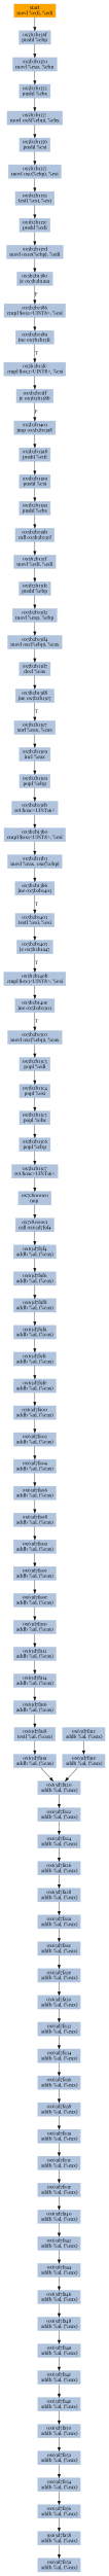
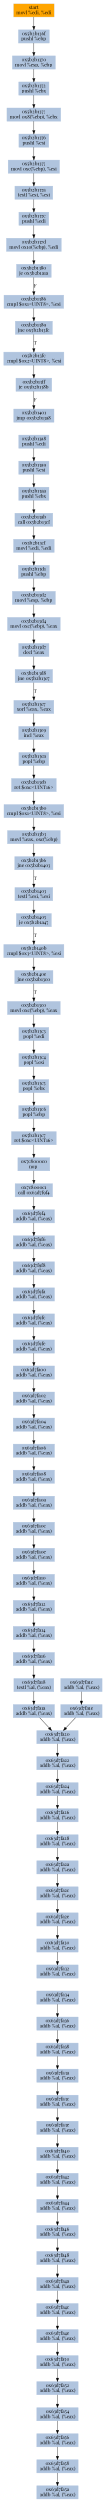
  digraph {
    fontname="Playfair Display"
    node [color=lightsteelblue fillcolor=lightsteelblue fontname="Playfair Display" shape=rectangle style=filled]
    edge [color="#000000" fontname="Playfair Display"]
    n1 [color=lightgrey fillcolor=orange label="start\nmovl %edi, %edi"]
    n2 [label="0x5b2b136f\npushl %ebp"]
    n3 [label="0x5b2b1370\nmovl %esp, %ebp"]
    n4 [label="0x5b2b1372\npushl %ebx"]
    n5 [label="0x5b2b1373\nmovl 0x8(%ebp), %ebx"]
    n6 [label="0x5b2b1376\npushl %esi"]
    n7 [label="0x5b2b1377\nmovl 0xc(%ebp), %esi"]
    n8 [label="0x5b2b137a\ntestl %esi, %esi"]
    n9 [label="0x5b2b137c\npushl %edi"]
    n10 [label="0x5b2b137d\nmovl 0x10(%ebp), %edi"]
    n11 [label="0x5b2b1380\nje 0x5b2b1a1a"]
    n12 [label="0x5b2b1386\ncmpl $0x1<UINT8>, %esi"]
    n13 [label="0x5b2b1389\njne 0x5b2b13fc"]
    n14 [label="0x5b2b13fc\ncmpl $0x2<UINT8>, %esi"]
    n15 [label="0x5b2b13ff\nje 0x5b2b138b"]
    n16 [label="0x5b2b1401\njmp 0x5b2b13a8"]
    n17 [label="0x5b2b13a8\npushl %edi"]
    n18 [label="0x5b2b13a9\npushl %esi"]
    n19 [label="0x5b2b13aa\npushl %ebx"]
    n20 [label="0x5b2b13ab\ncall 0x5b2b13cf"]
    n21 [label="0x5b2b13cf\nmovl %edi, %edi"]
    n22 [label="0x5b2b13d1\npushl %ebp"]
    n23 [label="0x5b2b13d2\nmovl %esp, %ebp"]
    n24 [label="0x5b2b13d4\nmovl 0xc(%ebp), %eax"]
    n25 [label="0x5b2b13d7\ndecl %eax"]
    n26 [label="0x5b2b13d8\njne 0x5b2b13e7"]
    n27 [label="0x5b2b13e7\nxorl %eax, %eax"]
    n28 [label="0x5b2b13e9\nincl %eax"]
    n29 [label="0x5b2b13ea\npopl %ebp"]
    n30 [label="0x5b2b13eb\nret $0xc<UINT16>"]
    n31 [label="0x5b2b13b0\ncmpl $0x1<UINT8>, %esi"]
    n32 [label="0x5b2b13b3\nmovl %eax, 0xc(%ebp)"]
    n33 [label="0x5b2b13b6\njne 0x5b2b1403"]
    n34 [label="0x5b2b1403\ntestl %esi, %esi"]
    n35 [label="0x5b2b1405\nje 0x5b2b1a47"]
    n36 [label="0x5b2b140b\ncmpl $0x3<UINT8>, %esi"]
    n37 [label="0x5b2b140e\njne 0x5b2b13c0"]
    n38 [label="0x5b2b13c0\nmovl 0xc(%ebp), %eax"]
    n39 [label="0x5b2b13c3\npopl %edi"]
    n40 [label="0x5b2b13c4\npopl %esi"]
    n41 [label="0x5b2b13c5\npopl %ebx"]
    n42 [label="0x5b2b13c6\npopl %ebp"]
    n43 [label="0x5b2b13c7\nret $0xc<UINT16>"]
    n44 [label="0x7c8000c0\nnop "]
    n45 [label="0x7c8000c1\ncall 0x63d7f9f4"]
    n46 [label="0x63d7f9f4\naddb %al, (%eax)"]
    n47 [label="0x63d7f9f6\naddb %al, (%eax)"]
    n48 [label="0x63d7f9f8\naddb %al, (%eax)"]
    n49 [label="0x63d7f9fa\naddb %al, (%eax)"]
    n50 [label="0x63d7f9fc\naddb %al, (%eax)"]
    n51 [label="0x63d7f9fe\naddb %al, (%eax)"]
    n52 [label="0x63d7fa00\naddb %al, (%eax)"]
    n53 [label="0x63d7fa02\naddb %al, (%eax)"]
    n54 [label="0x63d7fa04\naddb %al, (%eax)"]
    n55 [label="0x63d7fa06\naddb %al, (%eax)"]
    n56 [label="0x63d7fa08\naddb %al, (%eax)"]
    n57 [label="0x63d7fa0a\naddb %al, (%eax)"]
    n58 [label="0x63d7fa0c\naddb %al, (%eax)"]
    n59 [label="0x63d7fa0e\naddb %al, (%eax)"]
    n60 [label="0x63d7fa10\naddb %al, (%eax)"]
    n61 [label="0x63d7fa12\naddb %al, (%eax)"]
    n62 [label="0x63d7fa14\naddb %al, (%eax)"]
    n63 [label="0x63d7fa16\naddb %al, (%eax)"]
    n64 [label="0x63d7fa18\ntestl %al, (%eax)"]
    n65 [label="0x63d7fa1a\naddb %al, (%eax)"]
    n66 [label="0x63d7fa20\naddb %al, (%eax)"]
    n67 [label="0x63d7fa1c\naddb %al, (%eax)"]
    n68 [label="0x63d7fa1e\naddb %al, (%eax)"]
    n69 [label="0x63d7fa22\naddb %al, (%eax)"]
    n70 [label="0x63d7fa24\naddb %al, (%eax)"]
    n71 [label="0x63d7fa26\naddb %al, (%eax)"]
    n72 [label="0x63d7fa28\naddb %al, (%eax)"]
    n73 [label="0x63d7fa2a\naddb %al, (%eax)"]
    n74 [label="0x63d7fa2c\naddb %al, (%eax)"]
    n75 [label="0x63d7fa2e\naddb %al, (%eax)"]
    n76 [label="0x63d7fa30\naddb %al, (%eax)"]
    n77 [label="0x63d7fa32\naddb %al, (%eax)"]
    n78 [label="0x63d7fa34\naddb %al, (%eax)"]
    n79 [label="0x63d7fa36\naddb %al, (%eax)"]
    n80 [label="0x63d7fa38\naddb %al, (%eax)"]
    n81 [label="0x63d7fa3a\naddb %al, (%eax)"]
    n82 [label="0x63d7fa3c\naddb %al, (%eax)"]
    n83 [label="0x63d7fa3e\naddb %al, (%eax)"]
    n84 [label="0x63d7fa40\naddb %al, (%eax)"]
    n85 [label="0x63d7fa42\naddb %al, (%eax)"]
    n86 [label="0x63d7fa44\naddb %al, (%eax)"]
    n87 [label="0x63d7fa46\naddb %al, (%eax)"]
    n88 [label="0x63d7fa48\naddb %al, (%eax)"]
    n89 [label="0x63d7fa4a\naddb %al, (%eax)"]
    n90 [label="0x63d7fa4c\naddb %al, (%eax)"]
    n91 [label="0x63d7fa4e\naddb %al, (%eax)"]
    n92 [label="0x63d7fa50\naddb %al, (%eax)"]
    n93 [label="0x63d7fa52\naddb %al, (%eax)"]
    n94 [label="0x63d7fa54\naddb %al, (%eax)"]
    n95 [label="0x63d7fa56\naddb %al, (%eax)"]
-   n96 [label="9x63d7fa58\naddb %al, (%eax)"]
+   n96 [label="0x63d7fa58\naddb %al, (%eax)"]
    n97 [label="0x63d7fa5a\naddb %al, (%eax)"]
    n1 -> n2
    n2 -> n3
    n3 -> n4
    n4 -> n5
    n5 -> n6
    n6 -> n7
    n7 -> n8
    n8 -> n9
    n9 -> n10
    n10 -> n11
    n11 -> n12 [label=F]
    n12 -> n13
    n13 -> n14 [label=T]
    n14 -> n15
    n15 -> n16 [label=F]
-   n16 -> n17
    n17 -> n18
    n18 -> n19
    n19 -> n20
    n20 -> n21
    n21 -> n22
    n22 -> n23
    n23 -> n24
    n24 -> n25
    n25 -> n26
    n26 -> n27 [label=T]
    n27 -> n28
    n28 -> n29
    n29 -> n30
    n30 -> n31
    n31 -> n32
    n32 -> n33
    n33 -> n34 [label=T]
    n34 -> n35
    n35 -> n36 [label=T]
    n36 -> n37
    n37 -> n38 [label=T]
    n38 -> n39
    n39 -> n40
    n40 -> n41
    n41 -> n42
    n42 -> n43
    n43 -> n44
    n44 -> n45
    n45 -> n46
    n46 -> n47
    n47 -> n48
    n48 -> n49
    n49 -> n50
    n50 -> n51
    n51 -> n52
    n52 -> n53
    n53 -> n54
    n54 -> n55
    n55 -> n56
    n56 -> n57
    n57 -> n58
    n58 -> n59
    n59 -> n60
    n60 -> n61
    n61 -> n62
    n62 -> n63
    n63 -> n64
    n64 -> n65
    n65 -> n66
    n66 -> n69
    n67 -> n68
    n68 -> n66
    n69 -> n70
    n70 -> n71
    n71 -> n72
    n72 -> n73
    n73 -> n74
    n74 -> n75
    n75 -> n76
    n76 -> n77
-   n77 -> n78
    n78 -> n79
    n79 -> n80
    n80 -> n81
    n81 -> n82
    n82 -> n83
    n83 -> n84
    n84 -> n85
    n85 -> n86
    n86 -> n87
    n87 -> n88
    n88 -> n89
    n89 -> n90
    n90 -> n91
    n91 -> n92
    n92 -> n93
    n93 -> n94
    n94 -> n95
    n95 -> n96
    n96 -> n97
  }
